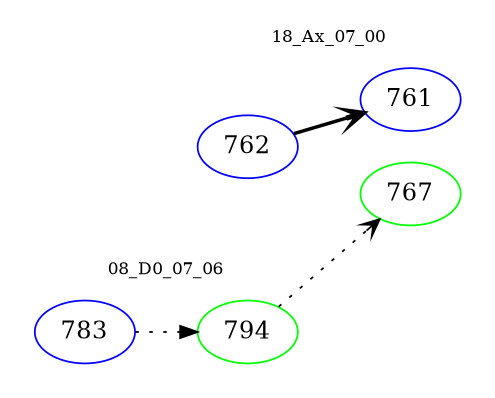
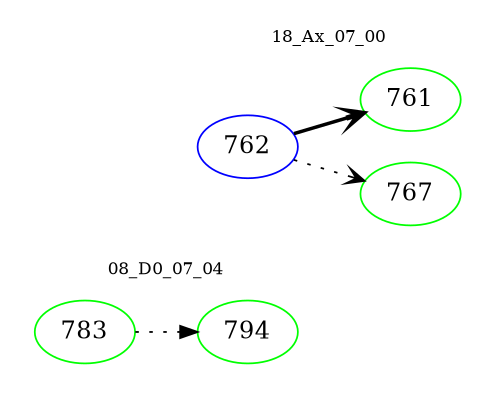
  digraph {
    rankdir=LR
    node [color=green]
    edge [arrowhead=vee color=black style=dotted]
    n1 [color=blue label=762]
-   n2 [color=blue label=761]
+   n2 [label=761]
    n3 [label=767]
-   n4 [color=blue label=783]
+   n4 [label=783]
    n5 [label=794]
    subgraph cluster_1 {
      color=white
      fontsize=10
      label="18_Ax_07_00"
      n1
      n2
      n3
    }
    subgraph cluster_2 {
      color=white
      fontsize=10
-     label="08_D0_07_06"
+     label="08_D0_07_04"
      n4
      n5
    }
    n1 -> n2 [style=bold]
-   n5 -> n3
+   n1 -> n3
    n4 -> n5 [arrowhead=normal]
  }
